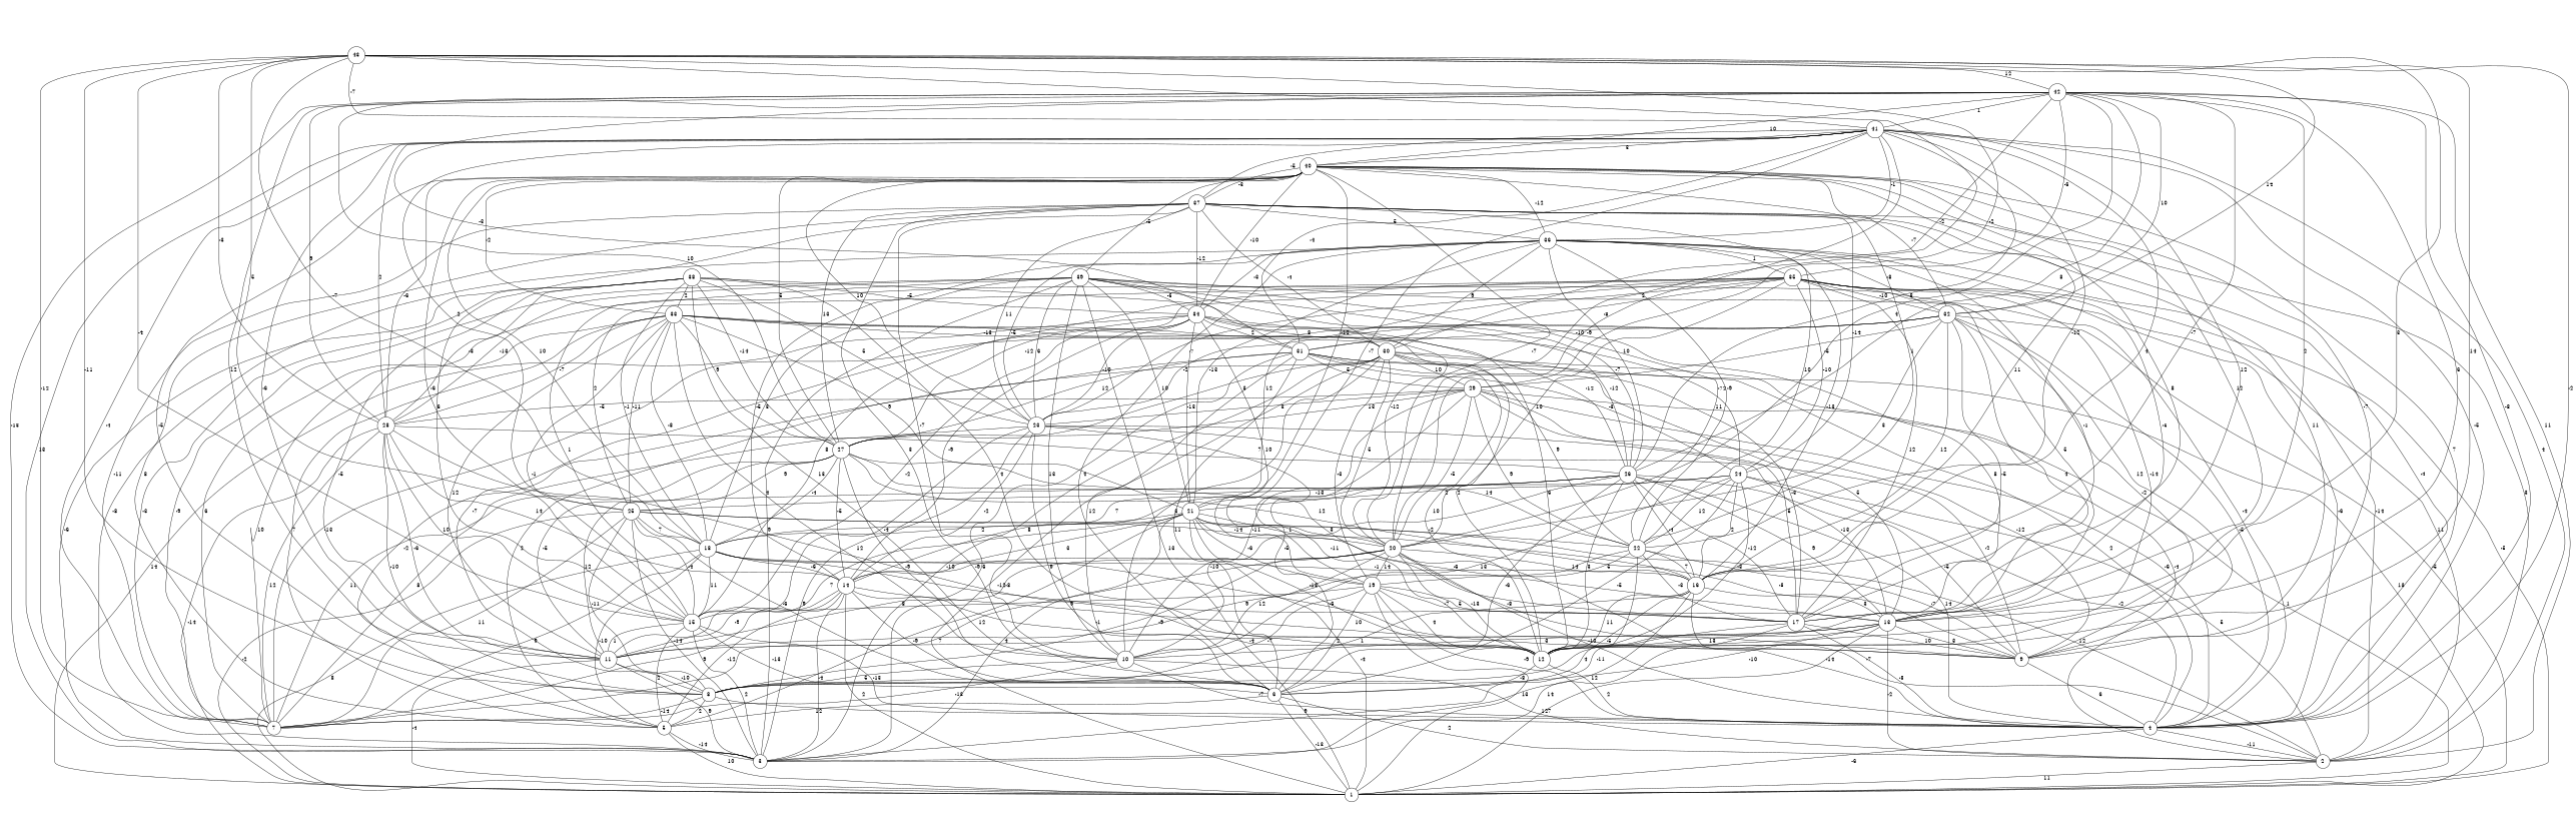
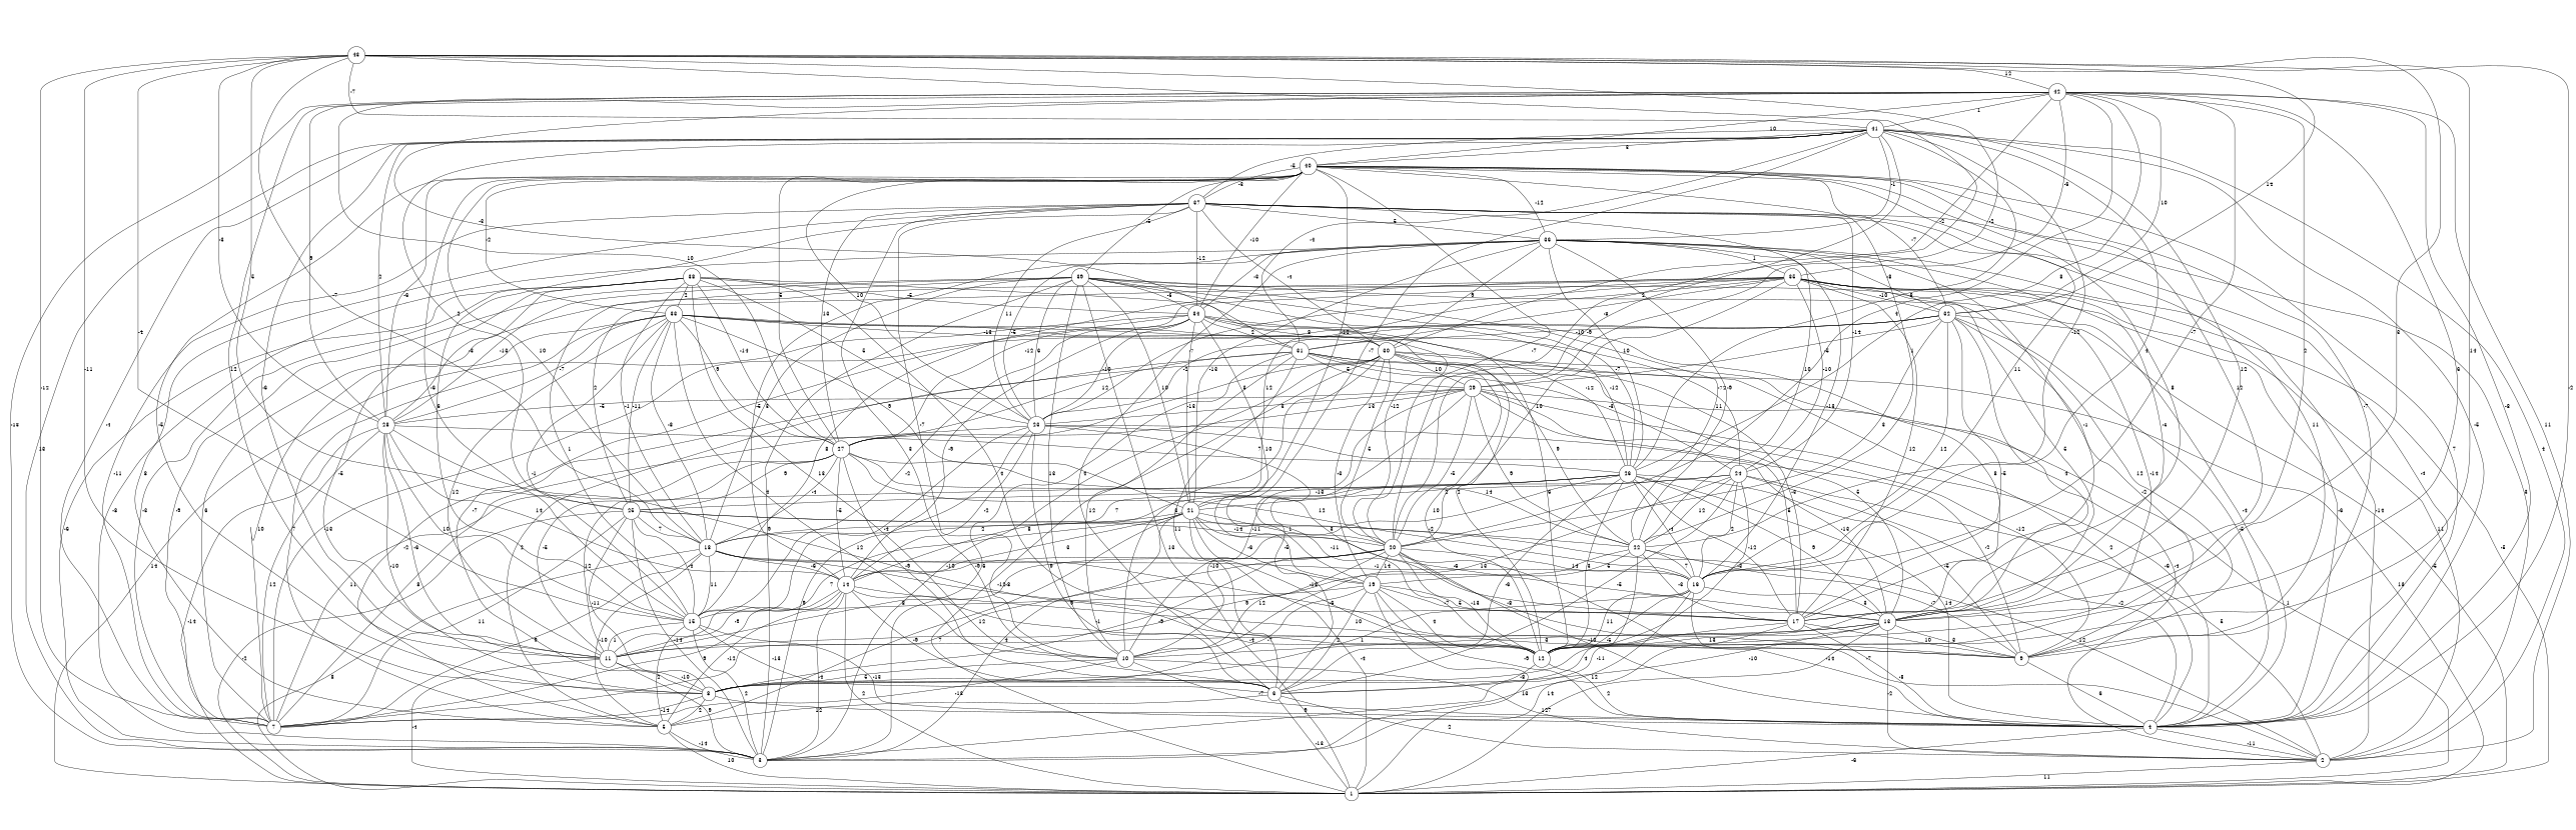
  graph {
    fontname="Helvetica,Arial,sans-serif"
    node [shape=circle]
    43
    4
    7
    8
    12
    13
    15
    18
    20
    25
    28
    29
    32
    41
    42
    2
    1
    5
    6
    11
    9
    10
    3
    16
    17
    14
    19
    22
    26
    27
    23
    31
    40
    36
    37
    30
    35
    24
    21
    33
    34
    39
    38
    43 -- 4 [label=-2]
    43 -- 7 [label=-12]
    43 -- 8 [label=-11]
    43 -- 12 [label=14]
    43 -- 13 [label=3]
    43 -- 15 [label=-4]
    43 -- 18 [label=-7]
    43 -- 20 [label=2]
    43 -- 25 [label=5]
    43 -- 28 [label=-3]
    43 -- 29 [label=-2]
    43 -- 32 [label=14]
    43 -- 41 [label=-7]
    43 -- 42 [label=12]
    4 -- 2 [label=-11]
    4 -- 1 [label=-6]
    8 -- 4 [label=9]
    8 -- 7 [label=-14]
    8 -- 5 [label=2]
    12 -- 4 [label=2]
    12 -- 6 [label=-8]
    13 -- 8 [label=-10]
    13 -- 12 [label=13]
    13 -- 2 [label=-2]
    13 -- 1 [label=7]
    13 -- 11 [label=-4]
    13 -- 9 [label=3]
    13 -- 10 [label=3]
    15 -- 4 [label=-13]
    15 -- 5 [label=2]
    15 -- 6 [label=-13]
    15 -- 11 [label=1]
    15 -- 3 [label=2]
    18 -- 7 [label=9]
    18 -- 15 [label=11]
    18 -- 1 [label=8]
    18 -- 5 [label=-10]
    18 -- 9 [label=-6]
    18 -- 16 [label=-1]
    18 -- 17 [label=-8]
    18 -- 14 [label=-6]
    20 -- 4 [label=-10]
    20 -- 7 [label=7]
    20 -- 8 [label=-9]
    20 -- 12 [label=-13]
    20 -- 2 [label=-7]
    20 -- 11 [label=8]
    20 -- 9 [label=-8]
    20 -- 10 [label=12]
    20 -- 16 [label=14]
    20 -- 14 [label=-9]
    20 -- 19 [label=14]
    25 -- 7 [label=11]
    25 -- 8 [label=-11]
    25 -- 15 [label=-4]
    25 -- 18 [label=7]
    25 -- 20 [label=-14]
    25 -- 1 [label=-2]
-   25 -- 6 [label=-6]
    25 -- 3 [label=-14]
    25 -- 22 [label=-2]
    28 -- 7 [label=12]
    28 -- 8 [label=-10]
    28 -- 12 [label=12]
    28 -- 15 [label=10]
    28 -- 1 [label=-14]
    28 -- 11 [label=-6]
    28 -- 14 [label=14]
    28 -- 26 [label=7]
    29 -- 4 [label=-6]
    29 -- 20 [label=-5]
    29 -- 28 [label=-5]
    29 -- 1 [label=1]
    29 -- 6 [label=-5]
    29 -- 9 [label=-12]
    29 -- 10 [label=-11]
    29 -- 17 [label=5]
    29 -- 22 [label=9]
    29 -- 27 [label=13]
    29 -- 23 [label=3]
    32 -- 4 [label=-5]
    32 -- 7 [label=-13]
    32 -- 13 [label=4]
    32 -- 20 [label=3]
    32 -- 29 [label=-5]
    32 -- 1 [label=-5]
    32 -- 9 [label=-2]
    32 -- 16 [label=12]
    32 -- 17 [label=-5]
    32 -- 23 [label=-2]
    32 -- 31 [label=-10]
    41 -- 4 [label=-5]
    41 -- 7 [label=-4]
    41 -- 20 [label=-9]
    41 -- 25 [label=2]
    41 -- 28 [label=2]
    41 -- 2 [label=4]
    41 -- 11 [label=-6]
    41 -- 3 [label=13]
    41 -- 16 [label=4]
    41 -- 17 [label=12]
    41 -- 19 [label=-7]
    41 -- 22 [label=-12]
    41 -- 26 [label=8]
    41 -- 31 [label=-4]
    41 -- 40 [label=3]
    41 -- 36 [label=-1]
    41 -- 37 [label=-5]
    42 -- 4 [label=-8]
    42 -- 12 [label=6]
    42 -- 13 [label=2]
    42 -- 20 [label=4]
    42 -- 28 [label=9]
    42 -- 32 [label=10]
    42 -- 41 [label=1]
    42 -- 2 [label=11]
    42 -- 11 [label=12]
    42 -- 3 [label=-13]
    42 -- 16 [label=-7]
    42 -- 26 [label=8]
    42 -- 27 [label=10]
    42 -- 31 [label=-3]
    42 -- 40 [label=10]
    42 -- 30 [label=-2]
    42 -- 35 [label=-6]
    2 -- 1 [label=11]
    5 -- 1 [label=10]
    5 -- 3 [label=-14]
    6 -- 2 [label=2]
    6 -- 1 [label=-13]
    6 -- 5 [label=12]
    11 -- 8 [label=-10]
    11 -- 1 [label=-4]
    11 -- 3 [label=9]
    9 -- 4 [label=6]
    10 -- 4 [label=-7]
    10 -- 7 [label=-13]
    10 -- 8 [label=5]
    10 -- 2 [label=12]
    16 -- 4 [label=-14]
    16 -- 8 [label=1]
    16 -- 12 [label=11]
    16 -- 13 [label=3]
    16 -- 6 [label=-5]
    16 -- 3 [label=12]
    17 -- 4 [label=-8]
    17 -- 8 [label=4]
    17 -- 9 [label=10]
    17 -- 3 [label=14]
    14 -- 7 [label=9]
    14 -- 12 [label=-1]
    14 -- 1 [label=2]
    14 -- 5 [label=-12]
    14 -- 6 [label=-9]
    14 -- 11 [label=-9]
    14 -- 9 [label=10]
    14 -- 3 [label=-4]
    19 -- 4 [label=-9]
    19 -- 8 [label=-7]
    19 -- 12 [label=4]
    19 -- 13 [label=5]
    19 -- 15 [label=9]
    19 -- 1 [label=13]
    19 -- 6 [label=2]
    19 -- 17 [label=-7]
    22 -- 11 [label=9]
    22 -- 9 [label=-7]
    22 -- 3 [label=-11]
    22 -- 16 [label=7]
    22 -- 17 [label=-3]
    22 -- 19 [label=5]
    26 -- 4 [label=14]
    26 -- 12 [label=3]
    26 -- 13 [label=9]
    26 -- 18 [label=7]
    26 -- 25 [label=-13]
    26 -- 6 [label=-6]
    26 -- 11 [label=12]
    26 -- 9 [label=-5]
    26 -- 10 [label=-10]
    26 -- 16 [label=-4]
    26 -- 17 [label=-12]
    27 -- 7 [label=11]
    27 -- 18 [label=-4]
    27 -- 25 [label=9]
    27 -- 6 [label=-9]
    27 -- 11 [label=-5]
    27 -- 16 [label=12]
    27 -- 17 [label=3]
    27 -- 14 [label=-5]
    27 -- 22 [label=14]
    23 -- 7 [label=8]
    23 -- 12 [label=-11]
    23 -- 13 [label=-13]
    23 -- 15 [label=-4]
    23 -- 6 [label=9]
    23 -- 9 [label=-2]
    23 -- 3 [label=9]
    23 -- 14 [label=-2]
    31 -- 4 [label=2]
    31 -- 13 [label=5]
    31 -- 29 [label=5]
    31 -- 1 [label=13]
    31 -- 5 [label=2]
    31 -- 6 [label=11]
    31 -- 10 [label=12]
    31 -- 3 [label=6]
    31 -- 27 [label=12]
    31 -- 24 [label=-3]
    40 -- 4 [label=7]
    40 -- 8 [label=-5]
    40 -- 13 [label=12]
    40 -- 15 [label=-6]
    40 -- 18 [label=10]
    40 -- 20 [label=-7]
    40 -- 28 [label=-6]
    40 -- 32 [label=-7]
    40 -- 9 [label=-7]
    40 -- 16 [label=11]
    40 -- 17 [label=8]
    40 -- 22 [label=1]
    40 -- 27 [label=5]
    40 -- 23 [label=10]
    40 -- 36 [label=-12]
    40 -- 37 [label=-3]
    40 -- 21 [label=-12]
    40 -- 33 [label=-2]
    40 -- 34 [label=-10]
    40 -- 39 [label=-5]
    36 -- 13 [label=-5]
    36 -- 32 [label=-8]
    36 -- 2 [label=-14]
    36 -- 6 [label=4]
    36 -- 3 [label=-8]
    36 -- 16 [label=-13]
    36 -- 17 [label=-1]
    36 -- 14 [label=-5]
    36 -- 22 [label=-9]
    36 -- 26 [label=10]
    36 -- 23 [label=-5]
    36 -- 30 [label=9]
    36 -- 35 [label=1]
    36 -- 21 [label=-13]
    36 -- 34 [label=-3]
    37 -- 4 [label=-4]
    37 -- 7 [label=-11]
    37 -- 15 [label=6]
    37 -- 2 [label=3]
    37 -- 5 [label=8]
    37 -- 6 [label=3]
    37 -- 9 [label=11]
    37 -- 10 [label=-7]
    37 -- 22 [label=10]
    37 -- 27 [label=13]
    37 -- 23 [label=11]
    37 -- 36 [label=5]
    37 -- 30 [label=-4]
    37 -- 24 [label=-14]
    37 -- 34 [label=-12]
    30 -- 12 [label=10]
    30 -- 20 [label=5]
    30 -- 29 [label=10]
    30 -- 2 [label=-4]
    30 -- 1 [label=-12]
    30 -- 5 [label=-2]
    30 -- 10 [label=3]
    30 -- 3 [label=-10]
    30 -- 17 [label=-3]
    30 -- 19 [label=-3]
    30 -- 22 [label=9]
    30 -- 27 [label=3]
    35 -- 4 [label=-6]
    35 -- 7 [label=6]
    35 -- 12 [label=-14]
    35 -- 13 [label=5]
    35 -- 15 [label=8]
    35 -- 20 [label=10]
    35 -- 25 [label=2]
    35 -- 32 [label=-10]
    35 -- 2 [label=11]
    35 -- 1 [label=-5]
    35 -- 17 [label=12]
    35 -- 27 [label=-12]
    35 -- 23 [label=-7]
    35 -- 31 [label=-8]
    35 -- 24 [label=-10]
    35 -- 21 [label=12]
    24 -- 4 [label=-2]
    24 -- 12 [label=-3]
    24 -- 2 [label=5]
    24 -- 6 [label=-5]
    24 -- 10 [label=13]
    24 -- 16 [label=2]
    24 -- 14 [label=8]
    24 -- 22 [label=12]
    24 -- 21 [label=2]
    21 -- 12 [label=-13]
    21 -- 13 [label=-6]
    21 -- 18 [label=2]
    21 -- 20 [label=1]
    21 -- 2 [label=12]
    21 -- 1 [label=-4]
    21 -- 5 [label=12]
    21 -- 11 [label=7]
-   21 -- 9 [label=-8]
    21 -- 3 [label=4]
    21 -- 14 [label=3]
    21 -- 19 [label=-6]
    33 -- 7 [label=10]
    33 -- 12 [label=2]
    33 -- 15 [label=-1]
    33 -- 18 [label=-8]
    33 -- 25 [label=-11]
    33 -- 28 [label=-7]
    33 -- 5 [label=7]
    33 -- 11 [label=12]
    33 -- 10 [label=4]
    33 -- 26 [label=-12]
    33 -- 27 [label=9]
    33 -- 30 [label=-13]
    33 -- 24 [label=-72]
    33 -- 21 [label=9]
    34 -- 8 [label=-7]
    34 -- 12 [label=6]
    34 -- 15 [label=-2]
    34 -- 1 [label=14]
    34 -- 14 [label=-9]
    34 -- 19 [label=10]
    34 -- 26 [label=-12]
    34 -- 23 [label=-10]
    34 -- 31 [label=2]
    34 -- 30 [label=8]
    34 -- 21 [label=-13]
    39 -- 4 [label=-4]
    39 -- 7 [label=-9]
    39 -- 12 [label=8]
    39 -- 15 [label=1]
    39 -- 18 [label=3]
    39 -- 28 [label=-13]
    39 -- 1 [label=13]
    39 -- 9 [label=12]
    39 -- 10 [label=13]
    39 -- 3 [label=9]
    39 -- 22 [label=11]
    39 -- 26 [label=-7]
    39 -- 23 [label=6]
    39 -- 21 [label=10]
    39 -- 34 [label=-6]
    38 -- 7 [label=-3]
    38 -- 12 [label=4]
    38 -- 18 [label=-1]
    38 -- 20 [label=-12]
    38 -- 28 [label=-3]
    38 -- 11 [label=-5]
    38 -- 10 [label=13]
    38 -- 3 [label=-6]
    38 -- 27 [label=-14]
    38 -- 23 [label=5]
    38 -- 33 [label=2]
    38 -- 34 [label=-5]
  }
